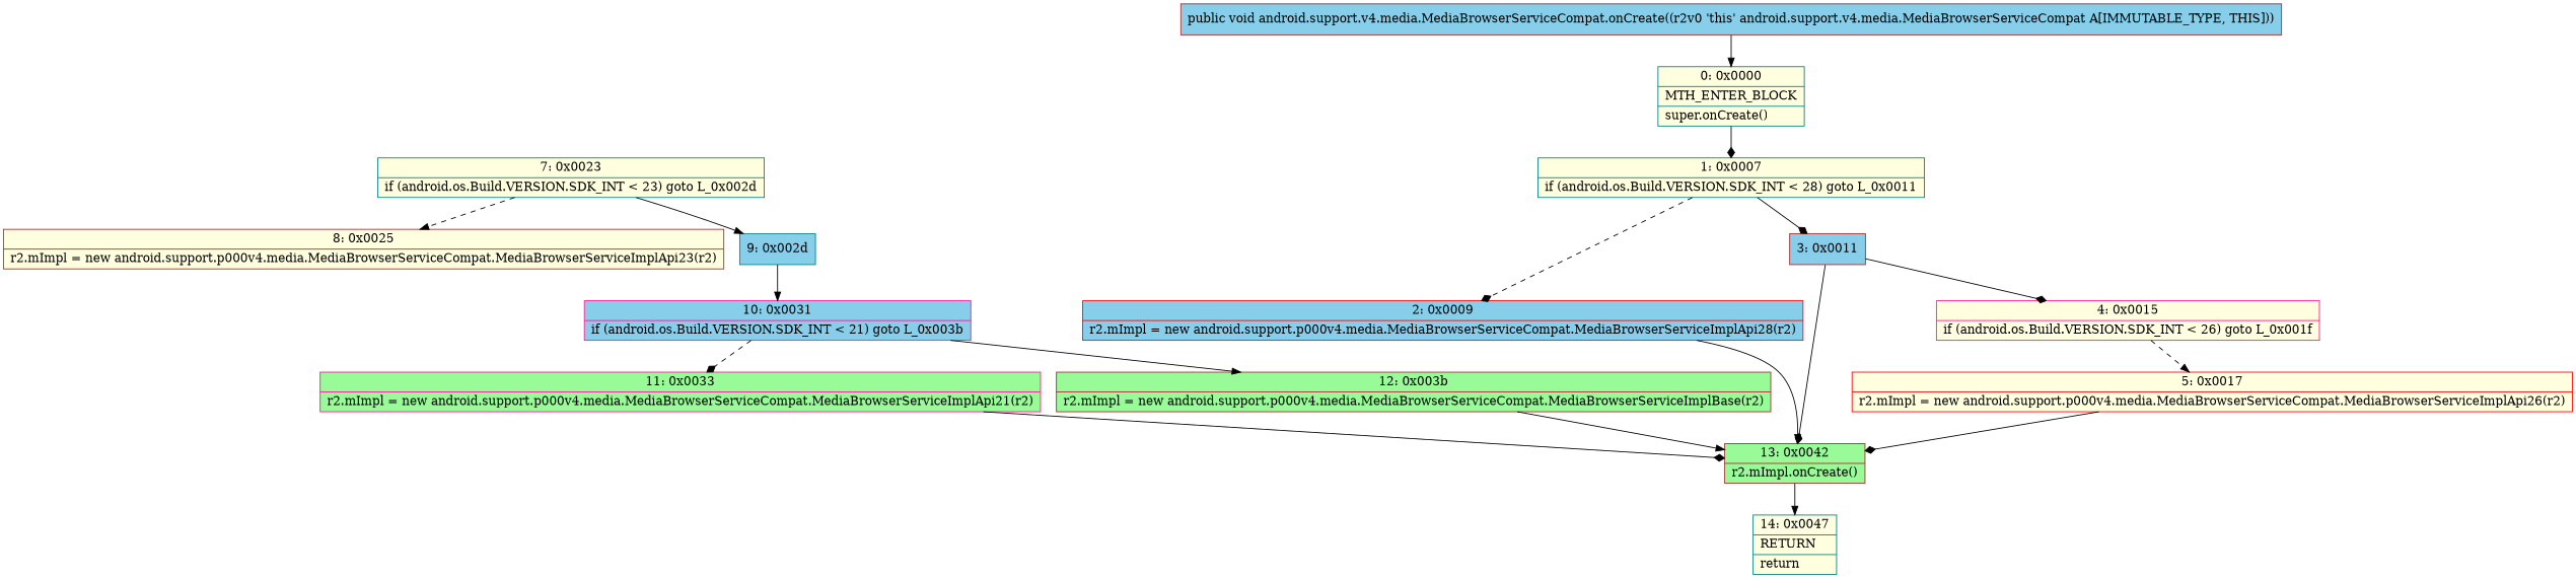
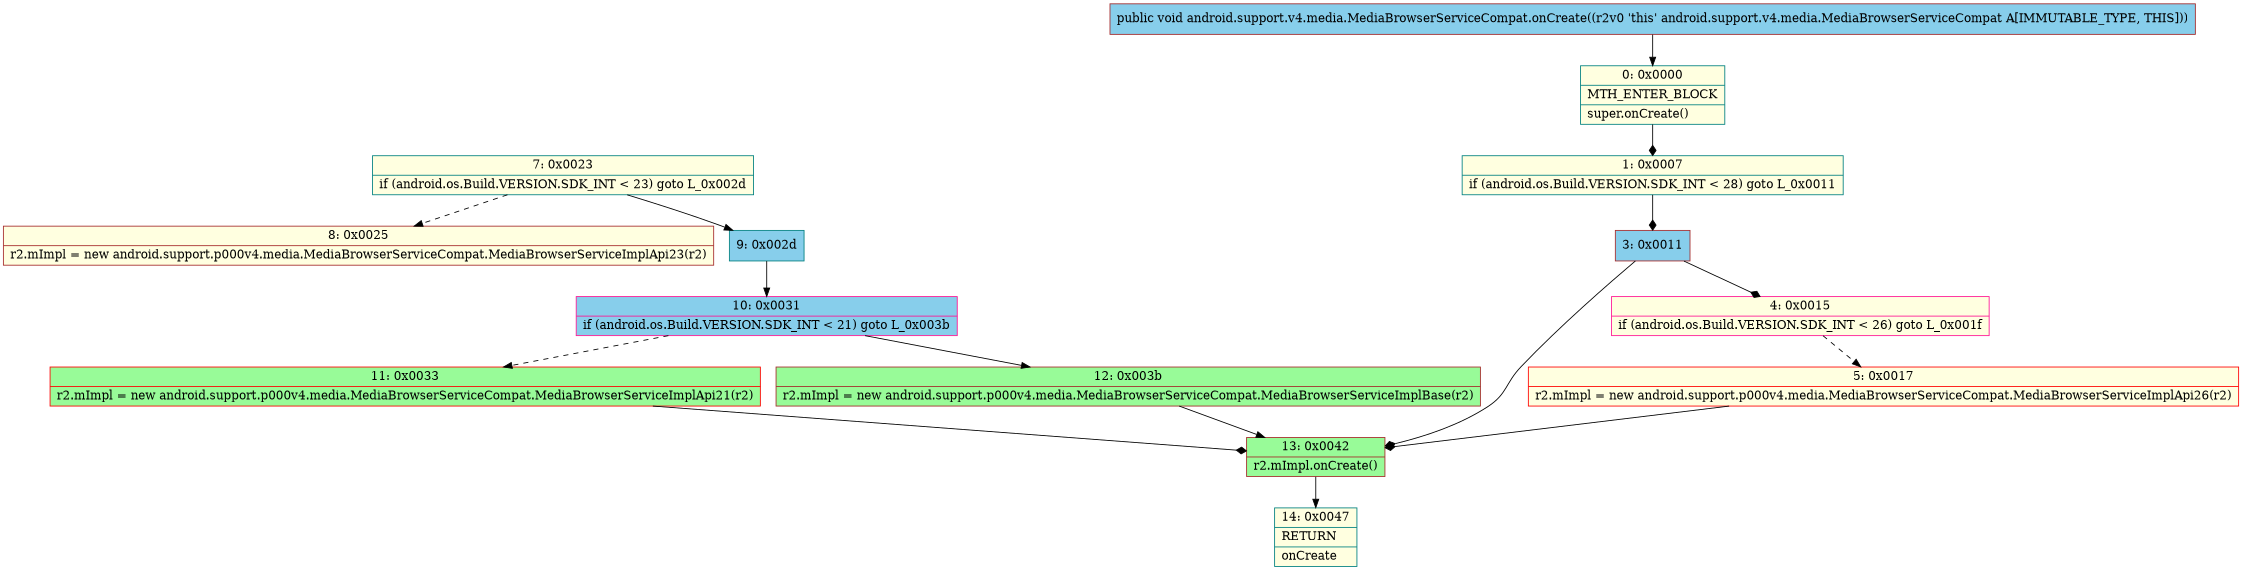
  digraph {
    node [color=teal fillcolor=lightyellow shape=record style=filled]
    edge [arrowhead=normal]
    n1 [label="{0\:\ 0x0000|MTH_ENTER_BLOCK\l|super.onCreate()\l}"]
    n2 [label="{1\:\ 0x0007|if (android.os.Build.VERSION.SDK_INT \< 28) goto L_0x0011\l}"]
-   n3 [color=red fillcolor=skyblue label="{2\:\ 0x0009|r2.mImpl = new android.support.p000v4.media.MediaBrowserServiceCompat.MediaBrowserServiceImplApi28(r2)\l}"]
    n4 [color=brown fillcolor=skyblue label="{3\:\ 0x0011}"]
    n5 [color=brown fillcolor=palegreen label="{13\:\ 0x0042|r2.mImpl.onCreate()\l}"]
    n6 [color=deeppink label="{4\:\ 0x0015|if (android.os.Build.VERSION.SDK_INT \< 26) goto L_0x001f\l}"]
-   n7 [label="{14\:\ 0x0047|RETURN\l|return\l}"]
+   n7 [label="{14\:\ 0x0047|RETURN\l|onCreate\l}"]
    n8 [color=red label="{5\:\ 0x0017|r2.mImpl = new android.support.p000v4.media.MediaBrowserServiceCompat.MediaBrowserServiceImplApi26(r2)\l}"]
    n9 [label="{7\:\ 0x0023|if (android.os.Build.VERSION.SDK_INT \< 23) goto L_0x002d\l}"]
    n10 [color=brown label="{8\:\ 0x0025|r2.mImpl = new android.support.p000v4.media.MediaBrowserServiceCompat.MediaBrowserServiceImplApi23(r2)\l}"]
    n11 [fillcolor=skyblue label="{9\:\ 0x002d}"]
    n12 [color=deeppink fillcolor=skyblue label="{10\:\ 0x0031|if (android.os.Build.VERSION.SDK_INT \< 21) goto L_0x003b\l}"]
-   n13 [color=deeppink fillcolor=palegreen label="{11\:\ 0x0033|r2.mImpl = new android.support.p000v4.media.MediaBrowserServiceCompat.MediaBrowserServiceImplApi21(r2)\l}"]
+   n13 [color=red fillcolor=palegreen label="{11\:\ 0x0033|r2.mImpl = new android.support.p000v4.media.MediaBrowserServiceCompat.MediaBrowserServiceImplApi21(r2)\l}"]
    n14 [color=brown fillcolor=palegreen label="{12\:\ 0x003b|r2.mImpl = new android.support.p000v4.media.MediaBrowserServiceCompat.MediaBrowserServiceImplBase(r2)\l}"]
    n15 [color=brown fillcolor=skyblue label="{public void android.support.v4.media.MediaBrowserServiceCompat.onCreate((r2v0 'this' android.support.v4.media.MediaBrowserServiceCompat A[IMMUTABLE_TYPE, THIS])) }"]
    n1 -> n2 [arrowhead=diamond]
-   n2 -> n3 [arrowhead=diamond style=dashed]
    n2 -> n4 [arrowhead=diamond]
-   n3 -> n5
    n4 -> n5 [arrowhead=diamond]
    n4 -> n6 [arrowhead=diamond]
    n5 -> n7
    n6 -> n8 [style=dashed]
    n8 -> n5 [arrowhead=diamond]
    n9 -> n10 [style=dashed]
    n9 -> n11
    n11 -> n12
-   n12 -> n13 [arrowhead=diamond style=dashed]
+   n12 -> n13 [style=dashed]
    n12 -> n14
    n13 -> n5 [arrowhead=diamond]
    n14 -> n5
    n15 -> n1
  }
